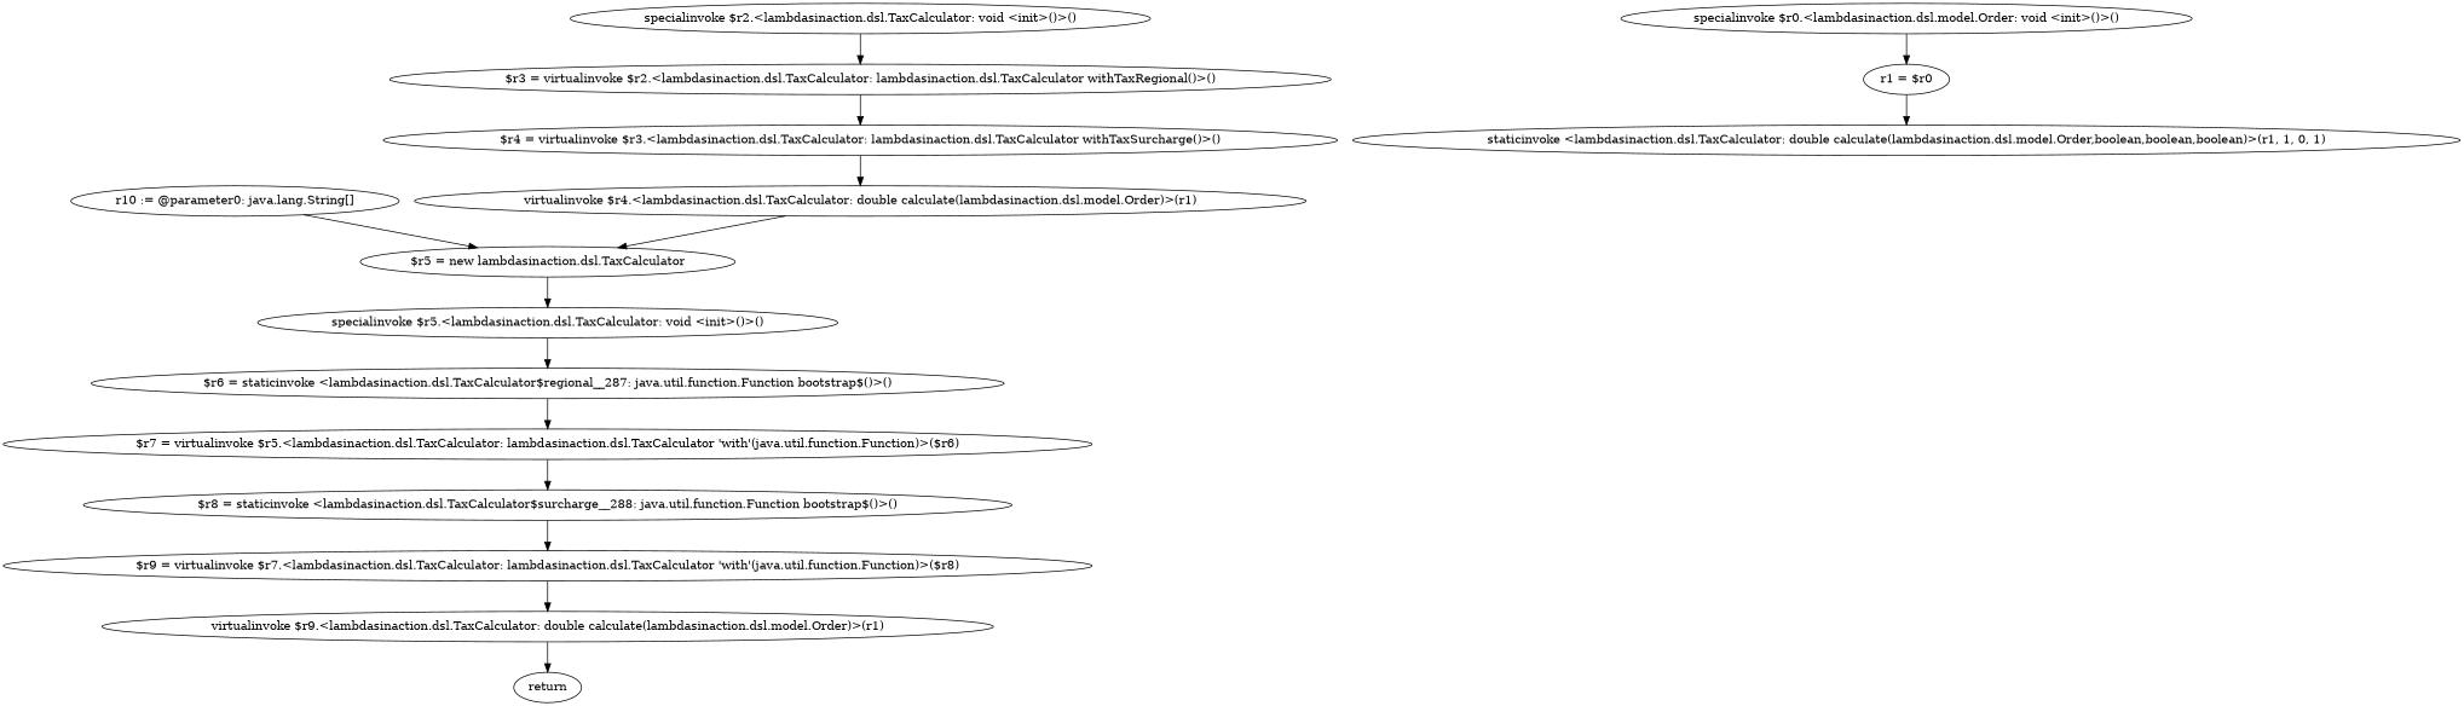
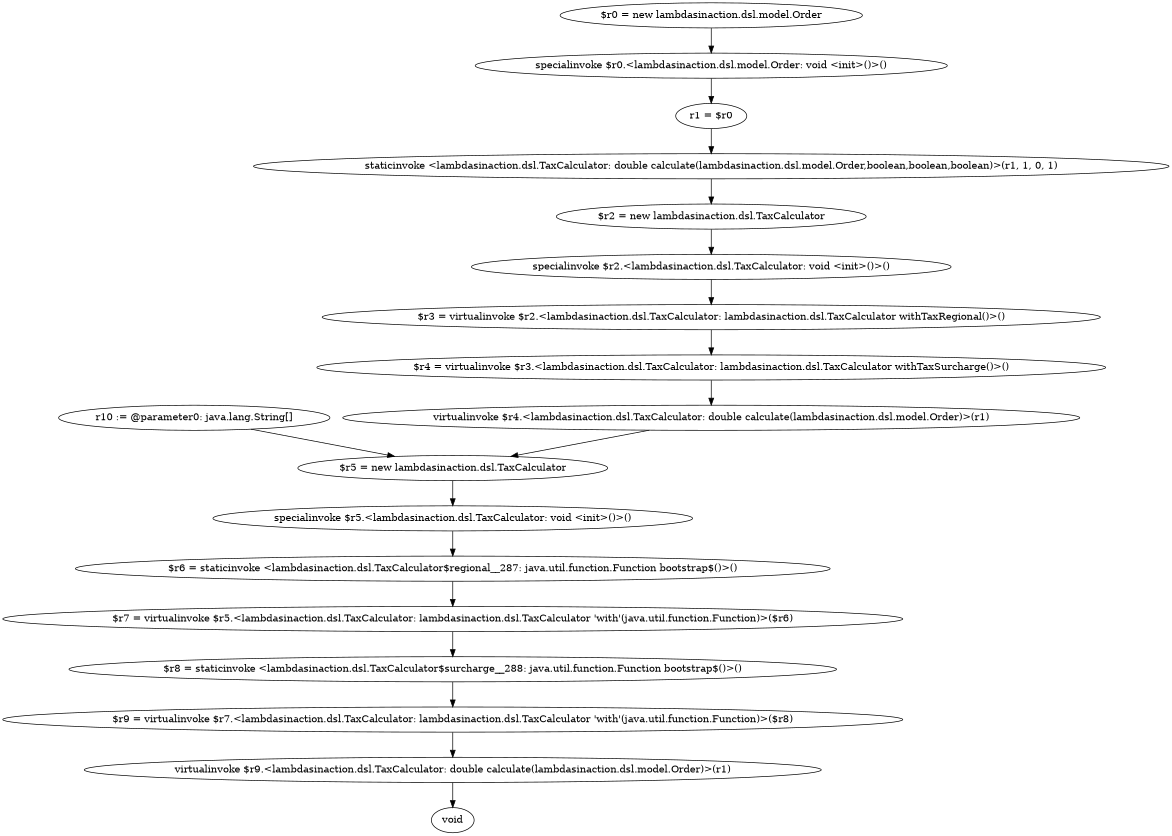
  digraph {
    "r10 := @parameter0: java.lang.String[]"
    "$r5 = new lambdasinaction.dsl.TaxCalculator"
+   "$r0 = new lambdasinaction.dsl.model.Order"
    "specialinvoke $r0.<lambdasinaction.dsl.model.Order: void <init>()>()"
    "r1 = $r0"
    "staticinvoke <lambdasinaction.dsl.TaxCalculator: double calculate(lambdasinaction.dsl.model.Order,boolean,boolean,boolean)>(r1, 1, 0, 1)"
+   "$r2 = new lambdasinaction.dsl.TaxCalculator"
    "specialinvoke $r2.<lambdasinaction.dsl.TaxCalculator: void <init>()>()"
    "$r3 = virtualinvoke $r2.<lambdasinaction.dsl.TaxCalculator: lambdasinaction.dsl.TaxCalculator withTaxRegional()>()"
    "$r4 = virtualinvoke $r3.<lambdasinaction.dsl.TaxCalculator: lambdasinaction.dsl.TaxCalculator withTaxSurcharge()>()"
    "virtualinvoke $r4.<lambdasinaction.dsl.TaxCalculator: double calculate(lambdasinaction.dsl.model.Order)>(r1)"
    "specialinvoke $r5.<lambdasinaction.dsl.TaxCalculator: void <init>()>()"
    "$r6 = staticinvoke <lambdasinaction.dsl.TaxCalculator$regional__287: java.util.function.Function bootstrap$()>()"
    "$r7 = virtualinvoke $r5.<lambdasinaction.dsl.TaxCalculator: lambdasinaction.dsl.TaxCalculator 'with'(java.util.function.Function)>($r6)"
    "$r8 = staticinvoke <lambdasinaction.dsl.TaxCalculator$surcharge__288: java.util.function.Function bootstrap$()>()"
    "$r9 = virtualinvoke $r7.<lambdasinaction.dsl.TaxCalculator: lambdasinaction.dsl.TaxCalculator 'with'(java.util.function.Function)>($r8)"
    "virtualinvoke $r9.<lambdasinaction.dsl.TaxCalculator: double calculate(lambdasinaction.dsl.model.Order)>(r1)"
-   return
+   return [label=void]
    "r10 := @parameter0: java.lang.String[]" -> "$r5 = new lambdasinaction.dsl.TaxCalculator"
    "$r5 = new lambdasinaction.dsl.TaxCalculator" -> "specialinvoke $r5.<lambdasinaction.dsl.TaxCalculator: void <init>()>()"
+   "$r0 = new lambdasinaction.dsl.model.Order" -> "specialinvoke $r0.<lambdasinaction.dsl.model.Order: void <init>()>()"
    "specialinvoke $r0.<lambdasinaction.dsl.model.Order: void <init>()>()" -> "r1 = $r0"
    "r1 = $r0" -> "staticinvoke <lambdasinaction.dsl.TaxCalculator: double calculate(lambdasinaction.dsl.model.Order,boolean,boolean,boolean)>(r1, 1, 0, 1)"
+   "staticinvoke <lambdasinaction.dsl.TaxCalculator: double calculate(lambdasinaction.dsl.model.Order,boolean,boolean,boolean)>(r1, 1, 0, 1)" -> "$r2 = new lambdasinaction.dsl.TaxCalculator"
+   "$r2 = new lambdasinaction.dsl.TaxCalculator" -> "specialinvoke $r2.<lambdasinaction.dsl.TaxCalculator: void <init>()>()"
    "specialinvoke $r2.<lambdasinaction.dsl.TaxCalculator: void <init>()>()" -> "$r3 = virtualinvoke $r2.<lambdasinaction.dsl.TaxCalculator: lambdasinaction.dsl.TaxCalculator withTaxRegional()>()"
    "$r3 = virtualinvoke $r2.<lambdasinaction.dsl.TaxCalculator: lambdasinaction.dsl.TaxCalculator withTaxRegional()>()" -> "$r4 = virtualinvoke $r3.<lambdasinaction.dsl.TaxCalculator: lambdasinaction.dsl.TaxCalculator withTaxSurcharge()>()"
    "$r4 = virtualinvoke $r3.<lambdasinaction.dsl.TaxCalculator: lambdasinaction.dsl.TaxCalculator withTaxSurcharge()>()" -> "virtualinvoke $r4.<lambdasinaction.dsl.TaxCalculator: double calculate(lambdasinaction.dsl.model.Order)>(r1)"
    "virtualinvoke $r4.<lambdasinaction.dsl.TaxCalculator: double calculate(lambdasinaction.dsl.model.Order)>(r1)" -> "$r5 = new lambdasinaction.dsl.TaxCalculator"
    "specialinvoke $r5.<lambdasinaction.dsl.TaxCalculator: void <init>()>()" -> "$r6 = staticinvoke <lambdasinaction.dsl.TaxCalculator$regional__287: java.util.function.Function bootstrap$()>()"
    "$r6 = staticinvoke <lambdasinaction.dsl.TaxCalculator$regional__287: java.util.function.Function bootstrap$()>()" -> "$r7 = virtualinvoke $r5.<lambdasinaction.dsl.TaxCalculator: lambdasinaction.dsl.TaxCalculator 'with'(java.util.function.Function)>($r6)"
    "$r7 = virtualinvoke $r5.<lambdasinaction.dsl.TaxCalculator: lambdasinaction.dsl.TaxCalculator 'with'(java.util.function.Function)>($r6)" -> "$r8 = staticinvoke <lambdasinaction.dsl.TaxCalculator$surcharge__288: java.util.function.Function bootstrap$()>()"
    "$r8 = staticinvoke <lambdasinaction.dsl.TaxCalculator$surcharge__288: java.util.function.Function bootstrap$()>()" -> "$r9 = virtualinvoke $r7.<lambdasinaction.dsl.TaxCalculator: lambdasinaction.dsl.TaxCalculator 'with'(java.util.function.Function)>($r8)"
    "$r9 = virtualinvoke $r7.<lambdasinaction.dsl.TaxCalculator: lambdasinaction.dsl.TaxCalculator 'with'(java.util.function.Function)>($r8)" -> "virtualinvoke $r9.<lambdasinaction.dsl.TaxCalculator: double calculate(lambdasinaction.dsl.model.Order)>(r1)"
    "virtualinvoke $r9.<lambdasinaction.dsl.TaxCalculator: double calculate(lambdasinaction.dsl.model.Order)>(r1)" -> return
  }
